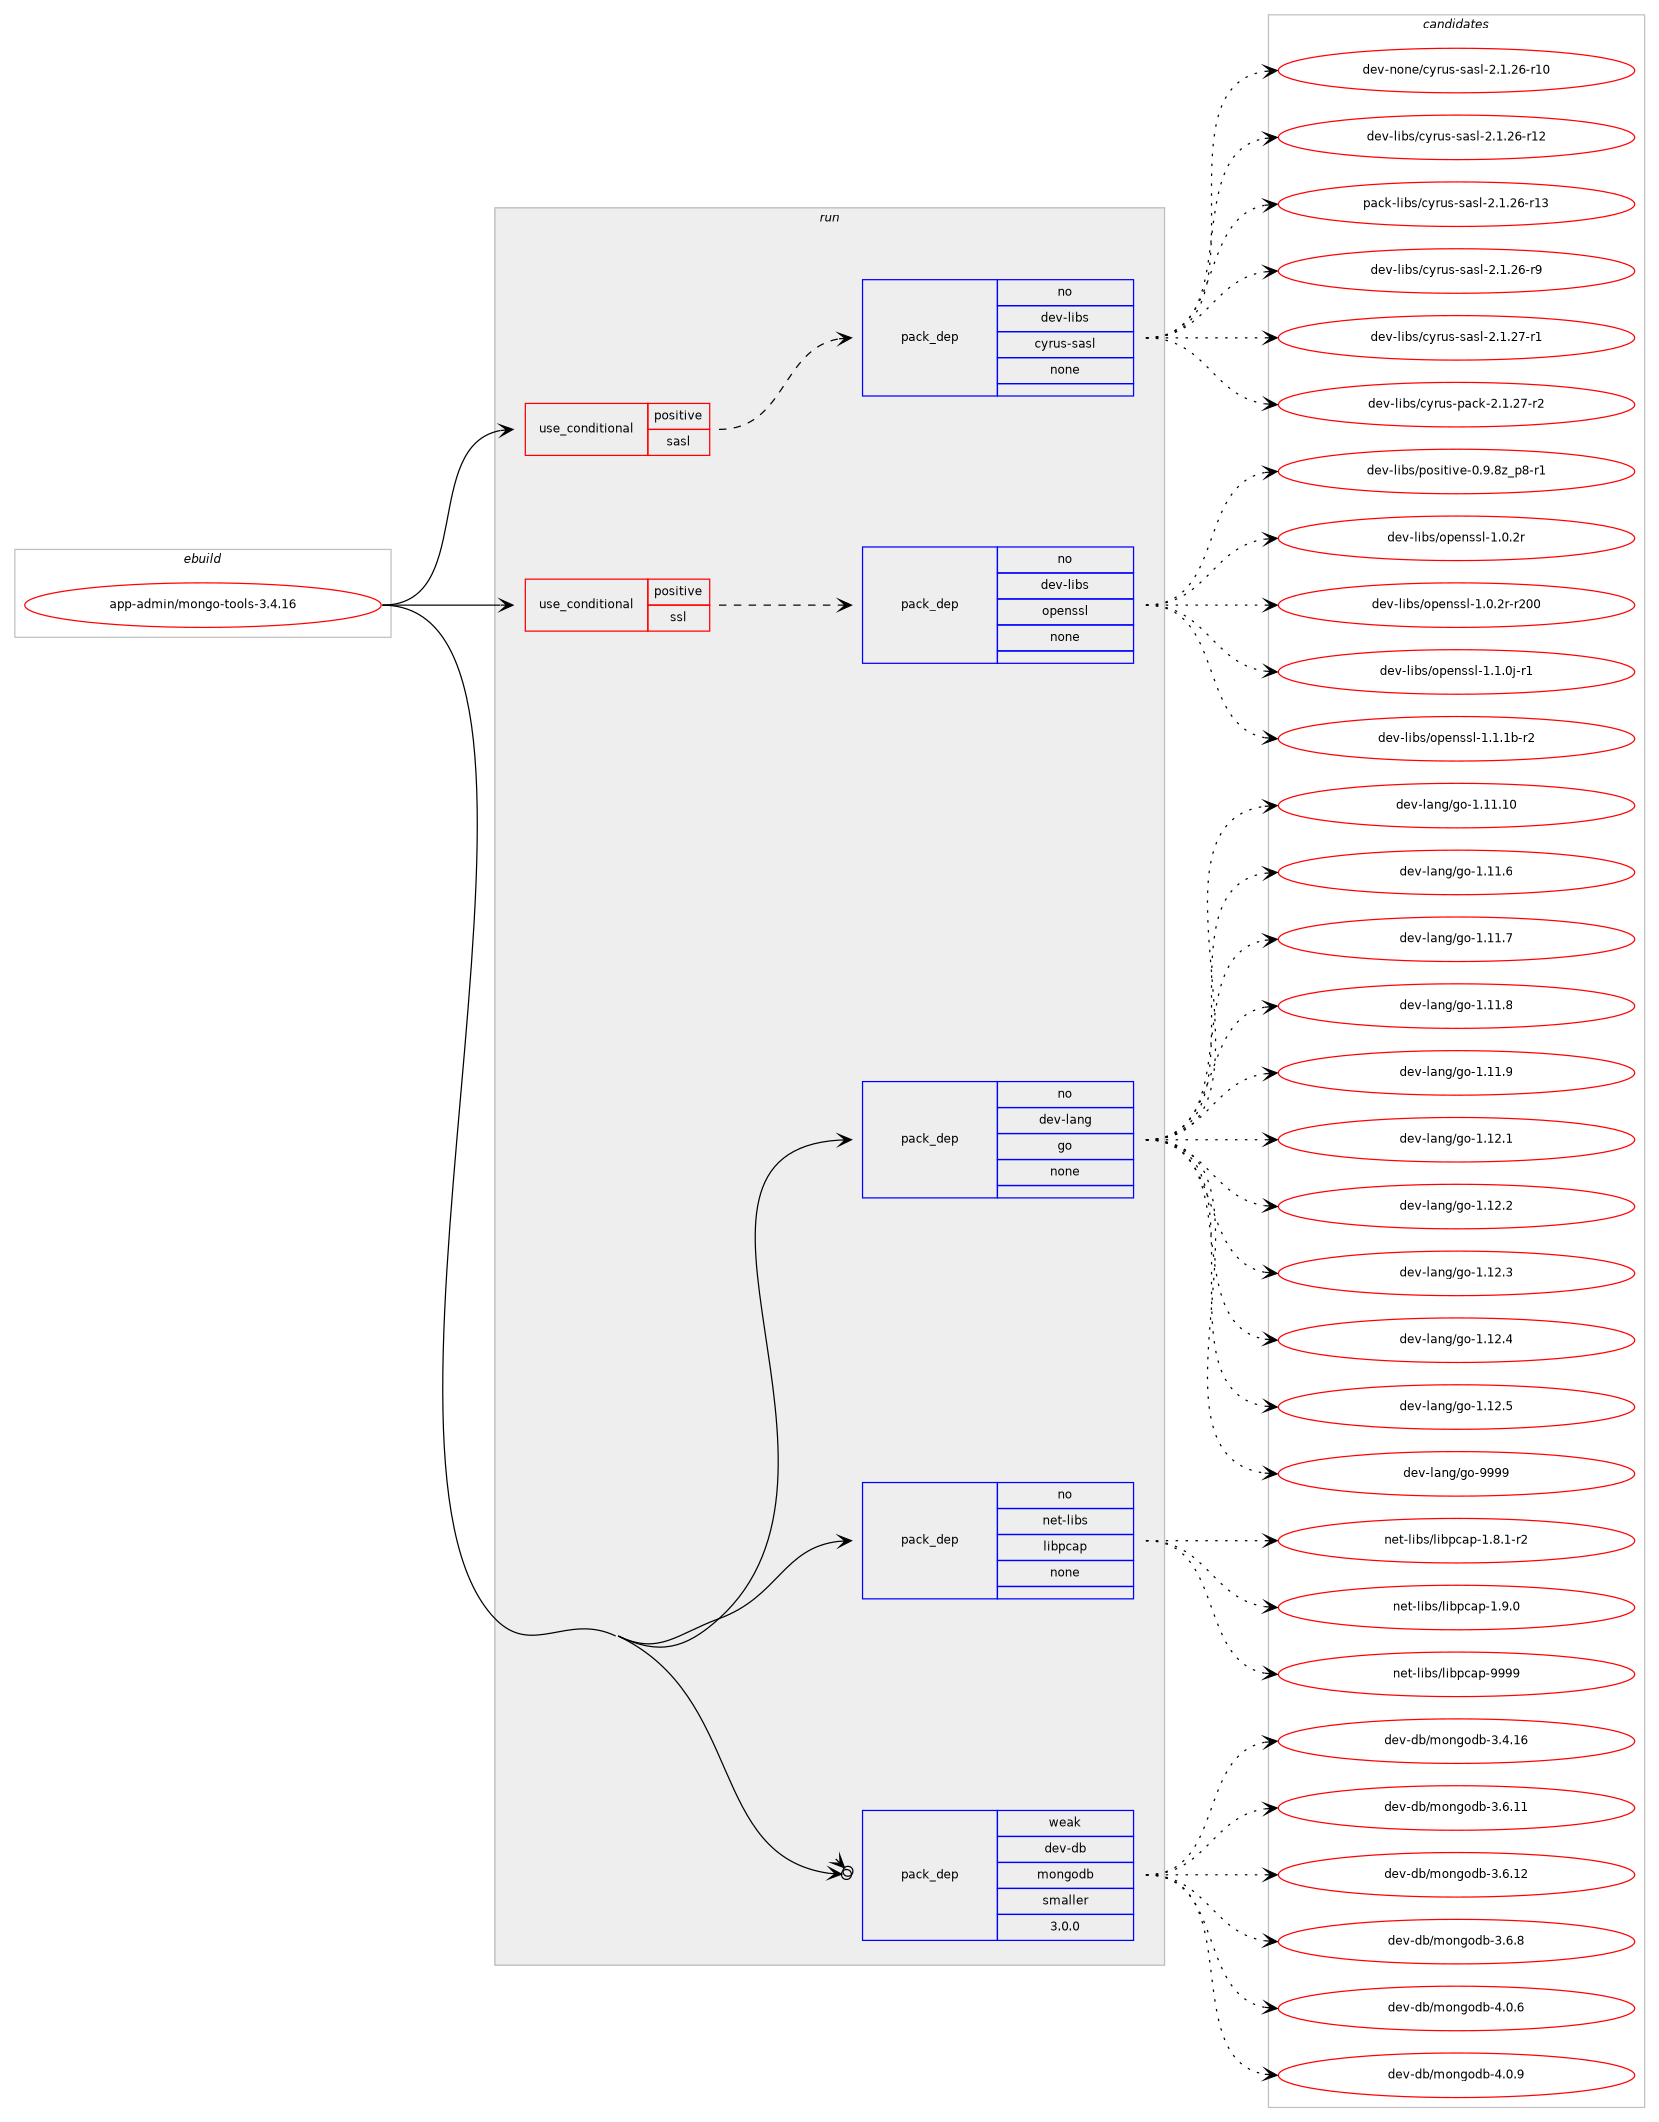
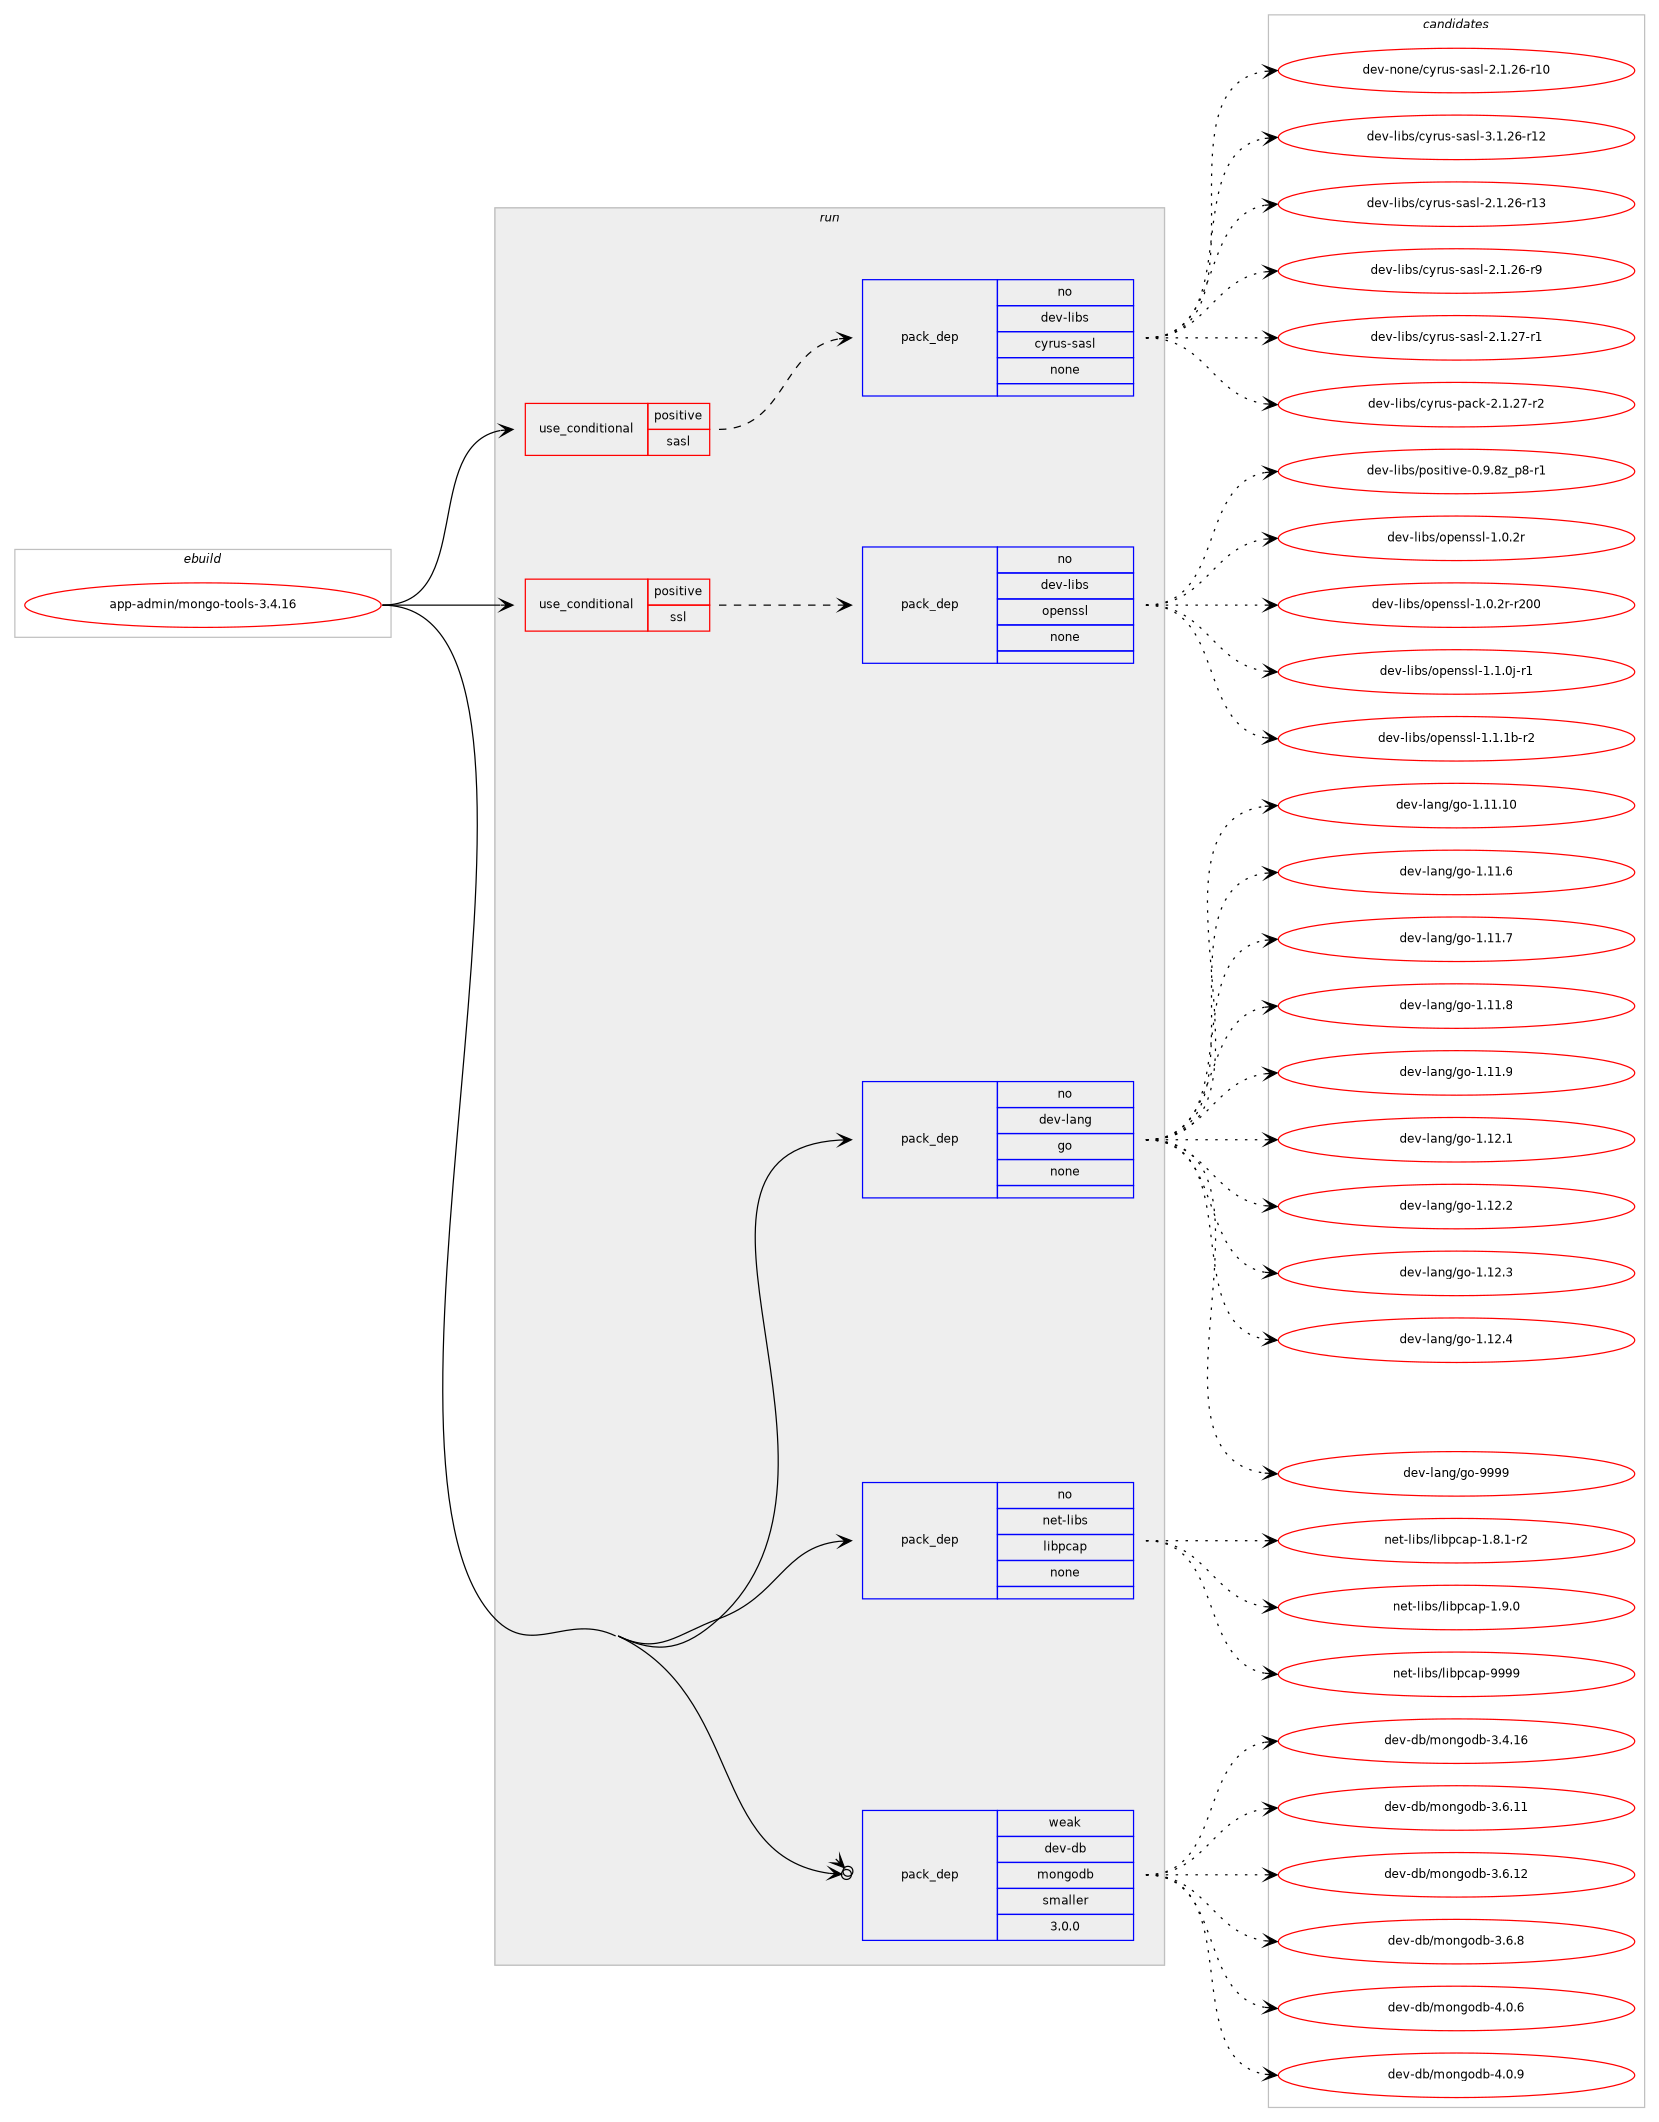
  digraph {
    compound=true
    concentrate=true
    fontname=Helvetica
    fontsize=10
    newrank=true
    rankdir=LR
    ranksep=1.5
    node [color=red fontname=Helvetica fontsize=10]
    edge [arrowhead=vee headport=w style=dotted tailport=e weight=100]
    n1 [label="app-admin/mongo-tools-3.4.16" width=4]
    n2 [color=blue label=<<TABLE BORDER="0" CELLBORDER="1" CELLSPACING="0" CELLPADDING="4" WIDTH="220"><TR><TD ROWSPAN="6" CELLPADDING="30">pack_dep</TD></TR><TR><TD WIDTH="110">no</TD></TR><TR><TD>dev-libs</TD></TR><TR><TD>cyrus-sasl</TD></TR><TR><TD>none</TD></TR><TR><TD></TD></TR></TABLE>> shape=none]
    n3 [label=<<TABLE BORDER="0" CELLBORDER="1" CELLSPACING="0" CELLPADDING="4"><TR><TD ROWSPAN="3" CELLPADDING="10">use_conditional</TD></TR><TR><TD>positive</TD></TR><TR><TD>sasl</TD></TR></TABLE>> shape=none]
    n4 [color=blue label=<<TABLE BORDER="0" CELLBORDER="1" CELLSPACING="0" CELLPADDING="4" WIDTH="220"><TR><TD ROWSPAN="6" CELLPADDING="30">pack_dep</TD></TR><TR><TD WIDTH="110">no</TD></TR><TR><TD>dev-libs</TD></TR><TR><TD>openssl</TD></TR><TR><TD>none</TD></TR><TR><TD></TD></TR></TABLE>> shape=none]
    n5 [label=<<TABLE BORDER="0" CELLBORDER="1" CELLSPACING="0" CELLPADDING="4"><TR><TD ROWSPAN="3" CELLPADDING="10">use_conditional</TD></TR><TR><TD>positive</TD></TR><TR><TD>ssl</TD></TR></TABLE>> shape=none]
    n6 [color=blue label=<<TABLE BORDER="0" CELLBORDER="1" CELLSPACING="0" CELLPADDING="4" WIDTH="220"><TR><TD ROWSPAN="6" CELLPADDING="30">pack_dep</TD></TR><TR><TD WIDTH="110">no</TD></TR><TR><TD>dev-lang</TD></TR><TR><TD>go</TD></TR><TR><TD>none</TD></TR><TR><TD></TD></TR></TABLE>> shape=none]
    n7 [color=blue label=<<TABLE BORDER="0" CELLBORDER="1" CELLSPACING="0" CELLPADDING="4" WIDTH="220"><TR><TD ROWSPAN="6" CELLPADDING="30">pack_dep</TD></TR><TR><TD WIDTH="110">no</TD></TR><TR><TD>net-libs</TD></TR><TR><TD>libpcap</TD></TR><TR><TD>none</TD></TR><TR><TD></TD></TR></TABLE>> shape=none]
    n8 [color=blue label=<<TABLE BORDER="0" CELLBORDER="1" CELLSPACING="0" CELLPADDING="4" WIDTH="220"><TR><TD ROWSPAN="6" CELLPADDING="30">pack_dep</TD></TR><TR><TD WIDTH="110">weak</TD></TR><TR><TD>dev-db</TD></TR><TR><TD>mongodb</TD></TR><TR><TD>smaller</TD></TR><TR><TD>3.0.0</TD></TR></TABLE>> shape=none]
    n9 [label="dev-none/cyrus-sasl-2.1.26-r10" width=4]
-   n10 [label="dev-libs/cyrus-sasl-2.1.26-r12" width=4]
-   n11 [label="pack-libs/cyrus-sasl-2.1.26-r13" width=4]
+   n10 [label="dev-libs/cyrus-sasl-3.1.26-r12" width=4]
+   n11 [label="dev-libs/cyrus-sasl-2.1.26-r13" width=4]
    n12 [label="dev-libs/cyrus-sasl-2.1.26-r9" width=4]
    n13 [label="dev-libs/cyrus-sasl-2.1.27-r1" width=4]
    n14 [label="dev-libs/cyrus-pack-2.1.27-r2" width=4]
    n15 [label="dev-libs/positive-0.9.8z_p8-r1" width=4]
    n16 [label="dev-libs/openssl-1.0.2r" width=4]
    n17 [label="dev-libs/openssl-1.0.2r-r200" width=4]
    n18 [label="dev-libs/openssl-1.1.0j-r1" width=4]
    n19 [label="dev-libs/openssl-1.1.1b-r2" width=4]
    n20 [label="dev-lang/go-1.11.10" width=4]
    n21 [label="dev-lang/go-1.11.6" width=4]
    n22 [label="dev-lang/go-1.11.7" width=4]
    n23 [label="dev-lang/go-1.11.8" width=4]
    n24 [label="dev-lang/go-1.11.9" width=4]
    n25 [label="dev-lang/go-1.12.1" width=4]
    n26 [label="dev-lang/go-1.12.2" width=4]
    n27 [label="dev-lang/go-1.12.3" width=4]
    n28 [label="dev-lang/go-1.12.4" width=4]
-   n29 [label="dev-lang/go-1.12.5" width=4]
    n30 [label="dev-lang/go-9999" width=4]
    n31 [label="net-libs/libpcap-1.8.1-r2" width=4]
    n32 [label="net-libs/libpcap-1.9.0" width=4]
    n33 [label="net-libs/libpcap-9999" width=4]
    n34 [label="dev-db/mongodb-3.4.16" width=4]
    n35 [label="dev-db/mongodb-3.6.11" width=4]
    n36 [label="dev-db/mongodb-3.6.12" width=4]
    n37 [label="dev-db/mongodb-3.6.8" width=4]
    n38 [label="dev-db/mongodb-4.0.6" width=4]
    n39 [label="dev-db/mongodb-4.0.9" width=4]
    subgraph cluster_1 {
      color=gray
      label=<<i>ebuild</i>>
      rank=same
      n1
    }
    subgraph cluster_2 {
      color=gray
      label=<<i>dependencies</i>>
      subgraph cluster_3 {
        color=gray
        fillcolor="#eeeeee"
        label=<<i>compile</i>>
        style=filled
        subgraph sub_4 {
          color=gray
          fillcolor="#eeeeee"
          label=<<i>compile</i>>
          style=filled
          n3
          subgraph sub_5 {
            color=gray
            fillcolor="#eeeeee"
            label=<<i>compile</i>>
            style=filled
            n2
          }
        }
        subgraph sub_6 {
          color=gray
          fillcolor="#eeeeee"
          label=<<i>compile</i>>
          style=filled
          n5
          subgraph sub_7 {
            color=gray
            fillcolor="#eeeeee"
            label=<<i>compile</i>>
            style=filled
            n4
          }
        }
        subgraph sub_8 {
          color=gray
          fillcolor="#eeeeee"
          label=<<i>compile</i>>
          style=filled
          n6
        }
        subgraph sub_9 {
          color=gray
          fillcolor="#eeeeee"
          label=<<i>compile</i>>
          style=filled
          n7
        }
      }
      subgraph cluster_10 {
        color=gray
        fillcolor="#eeeeee"
        label=<<i>compile and run</i>>
        style=filled
        subgraph sub_11 {
          color=gray
          fillcolor="#eeeeee"
          label=<<i>compile and run</i>>
          style=filled
          n8
        }
      }
      subgraph cluster_12 {
        color=gray
        fillcolor="#eeeeee"
        label=<<i>run</i>>
        style=filled
      }
    }
    subgraph cluster_13 {
      color=gray
      label=<<i>candidates</i>>
      rank=same
      subgraph sub_14 {
        color=black
        label=<<i>candidates</i>>
        nodesep=1
        rank=same
        n9
        n10
        n11
        n12
        n13
        n14
      }
      subgraph sub_15 {
        color=black
        label=<<i>candidates</i>>
        nodesep=1
        rank=same
        n15
        n16
        n17
        n18
        n19
      }
      subgraph sub_16 {
        color=black
        label=<<i>candidates</i>>
        nodesep=1
        rank=same
        n20
        n21
        n22
        n23
        n24
        n25
        n26
        n27
        n28
-       n29
        n30
      }
      subgraph sub_17 {
        color=black
        label=<<i>candidates</i>>
        nodesep=1
        rank=same
        n31
        n32
        n33
      }
      subgraph sub_18 {
        color=black
        label=<<i>candidates</i>>
        nodesep=1
        rank=same
        n34
        n35
        n36
        n37
        n38
        n39
      }
    }
    n1 -> n3 [style=solid weight=20]
    n1 -> n5 [style=solid weight=20]
    n1 -> n6 [style=solid weight=20]
    n1 -> n7 [style=solid weight=20]
    n1 -> n8 [arrowhead=odotvee style=solid weight=20]
    n2 -> n9
    n2 -> n10
    n2 -> n11
    n2 -> n12
    n2 -> n13
    n2 -> n14
    n3 -> n2 [style=dashed weight=20]
    n4 -> n15
    n4 -> n16
    n4 -> n17
    n4 -> n18
    n4 -> n19
    n5 -> n4 [style=dashed weight=20]
    n6 -> n20
    n6 -> n21
    n6 -> n22
    n6 -> n23
    n6 -> n24
    n6 -> n25
    n6 -> n26
    n6 -> n27
    n6 -> n28
-   n6 -> n29
    n6 -> n30
    n7 -> n31
    n7 -> n32
    n7 -> n33
    n8 -> n34
    n8 -> n35
    n8 -> n36
    n8 -> n37
    n8 -> n38
    n8 -> n39
  }
